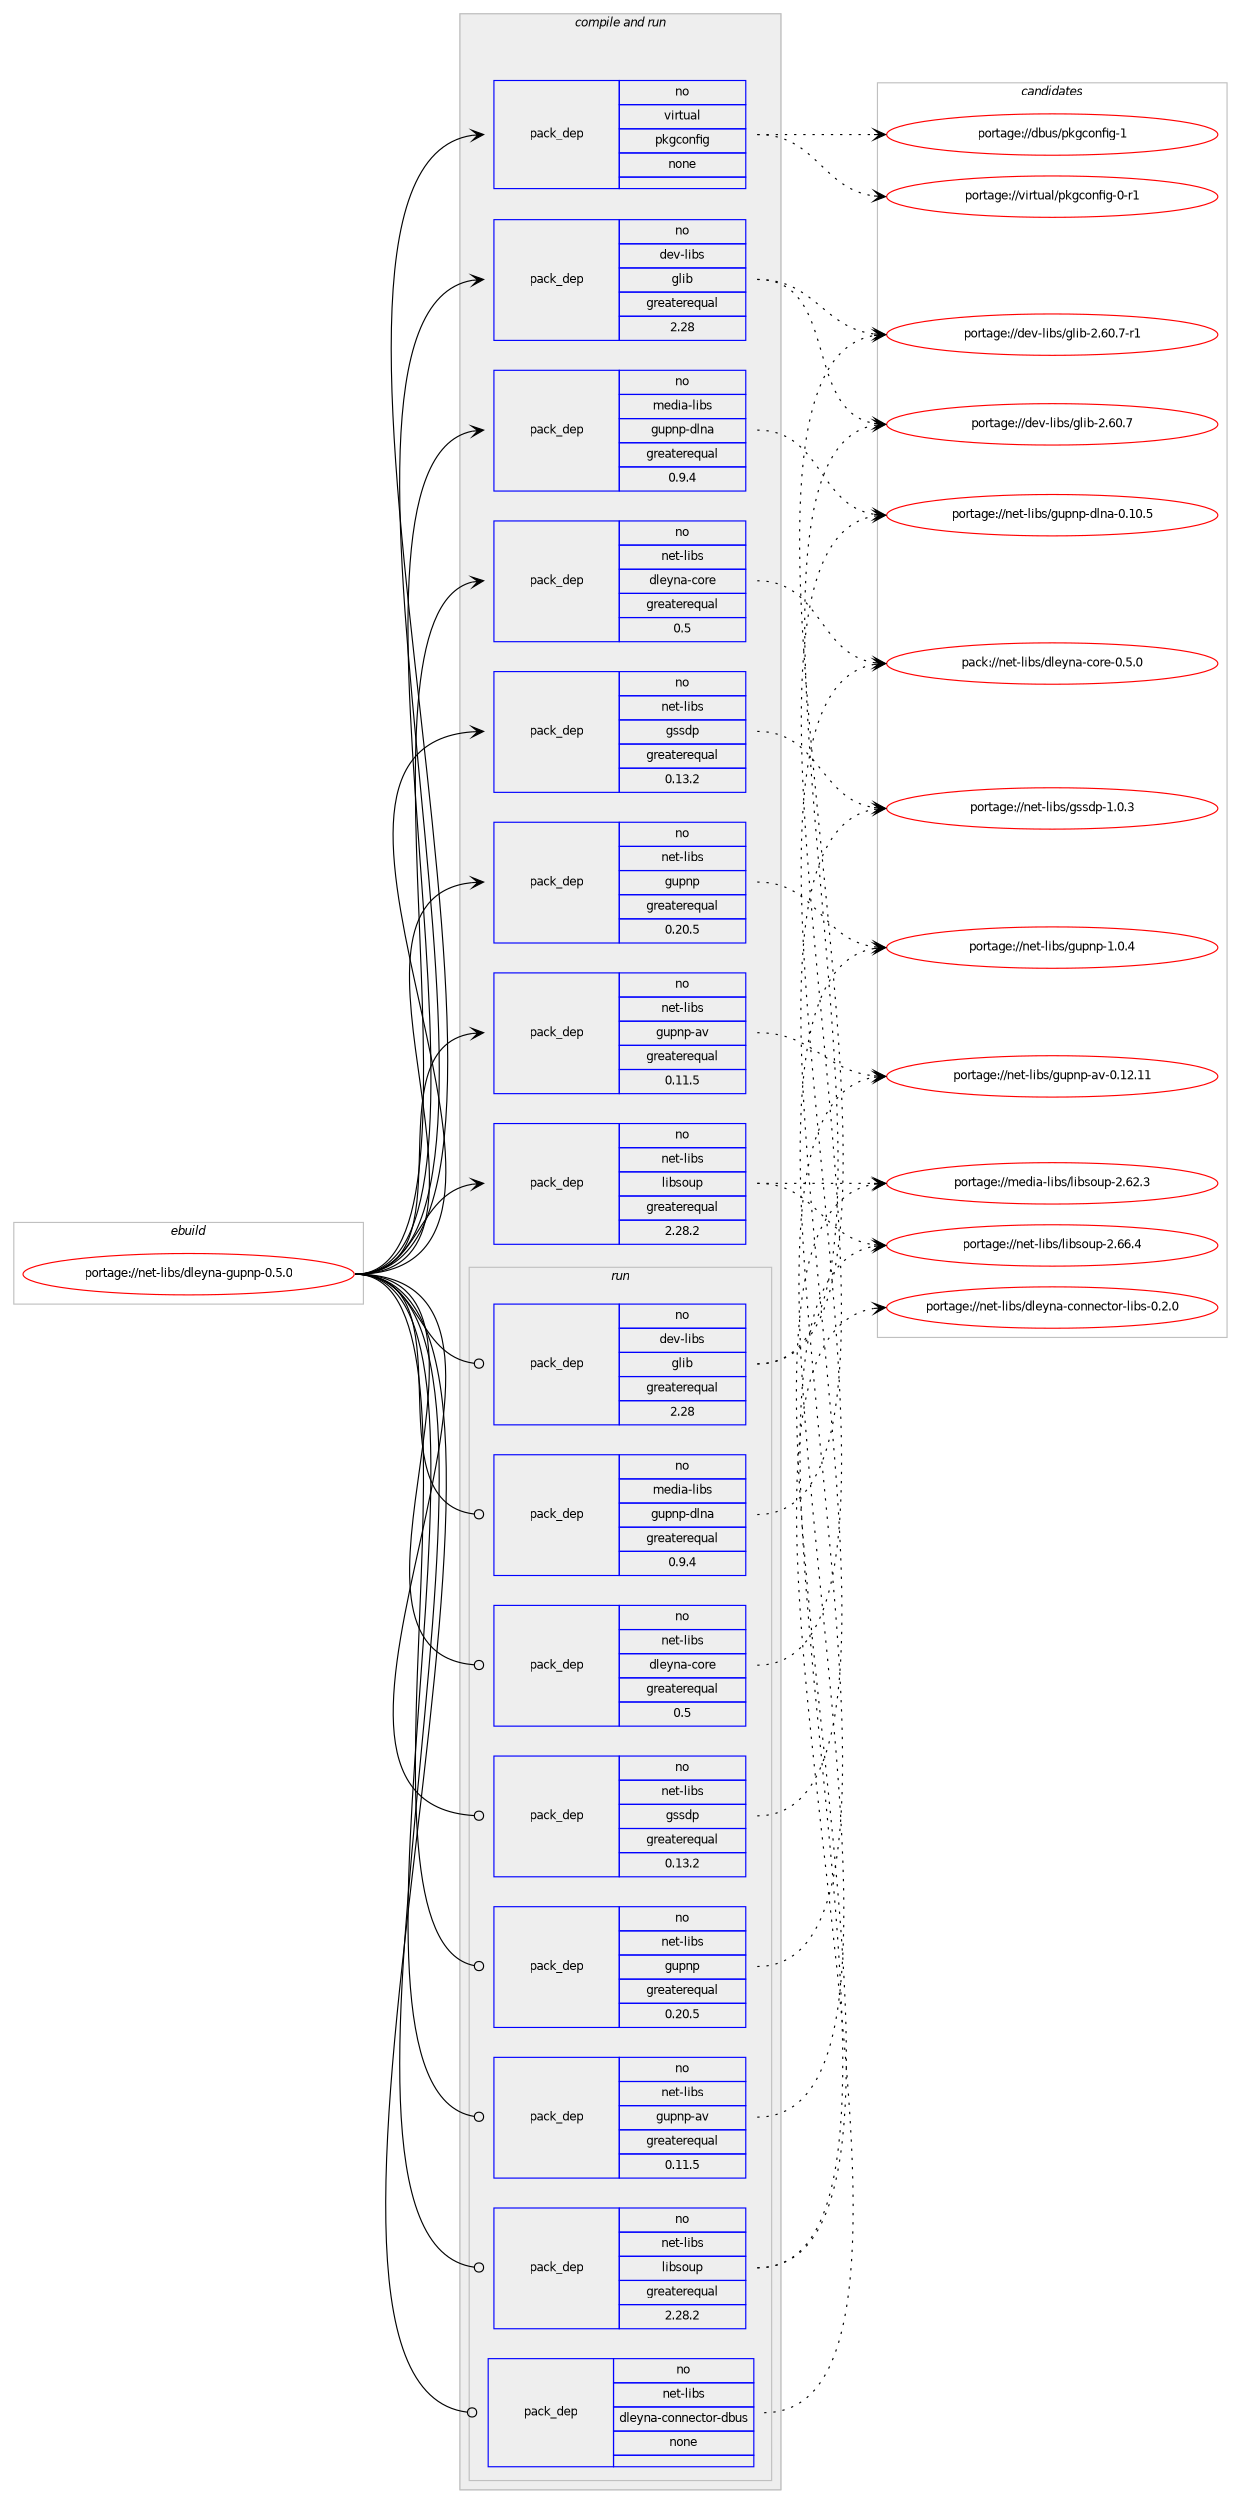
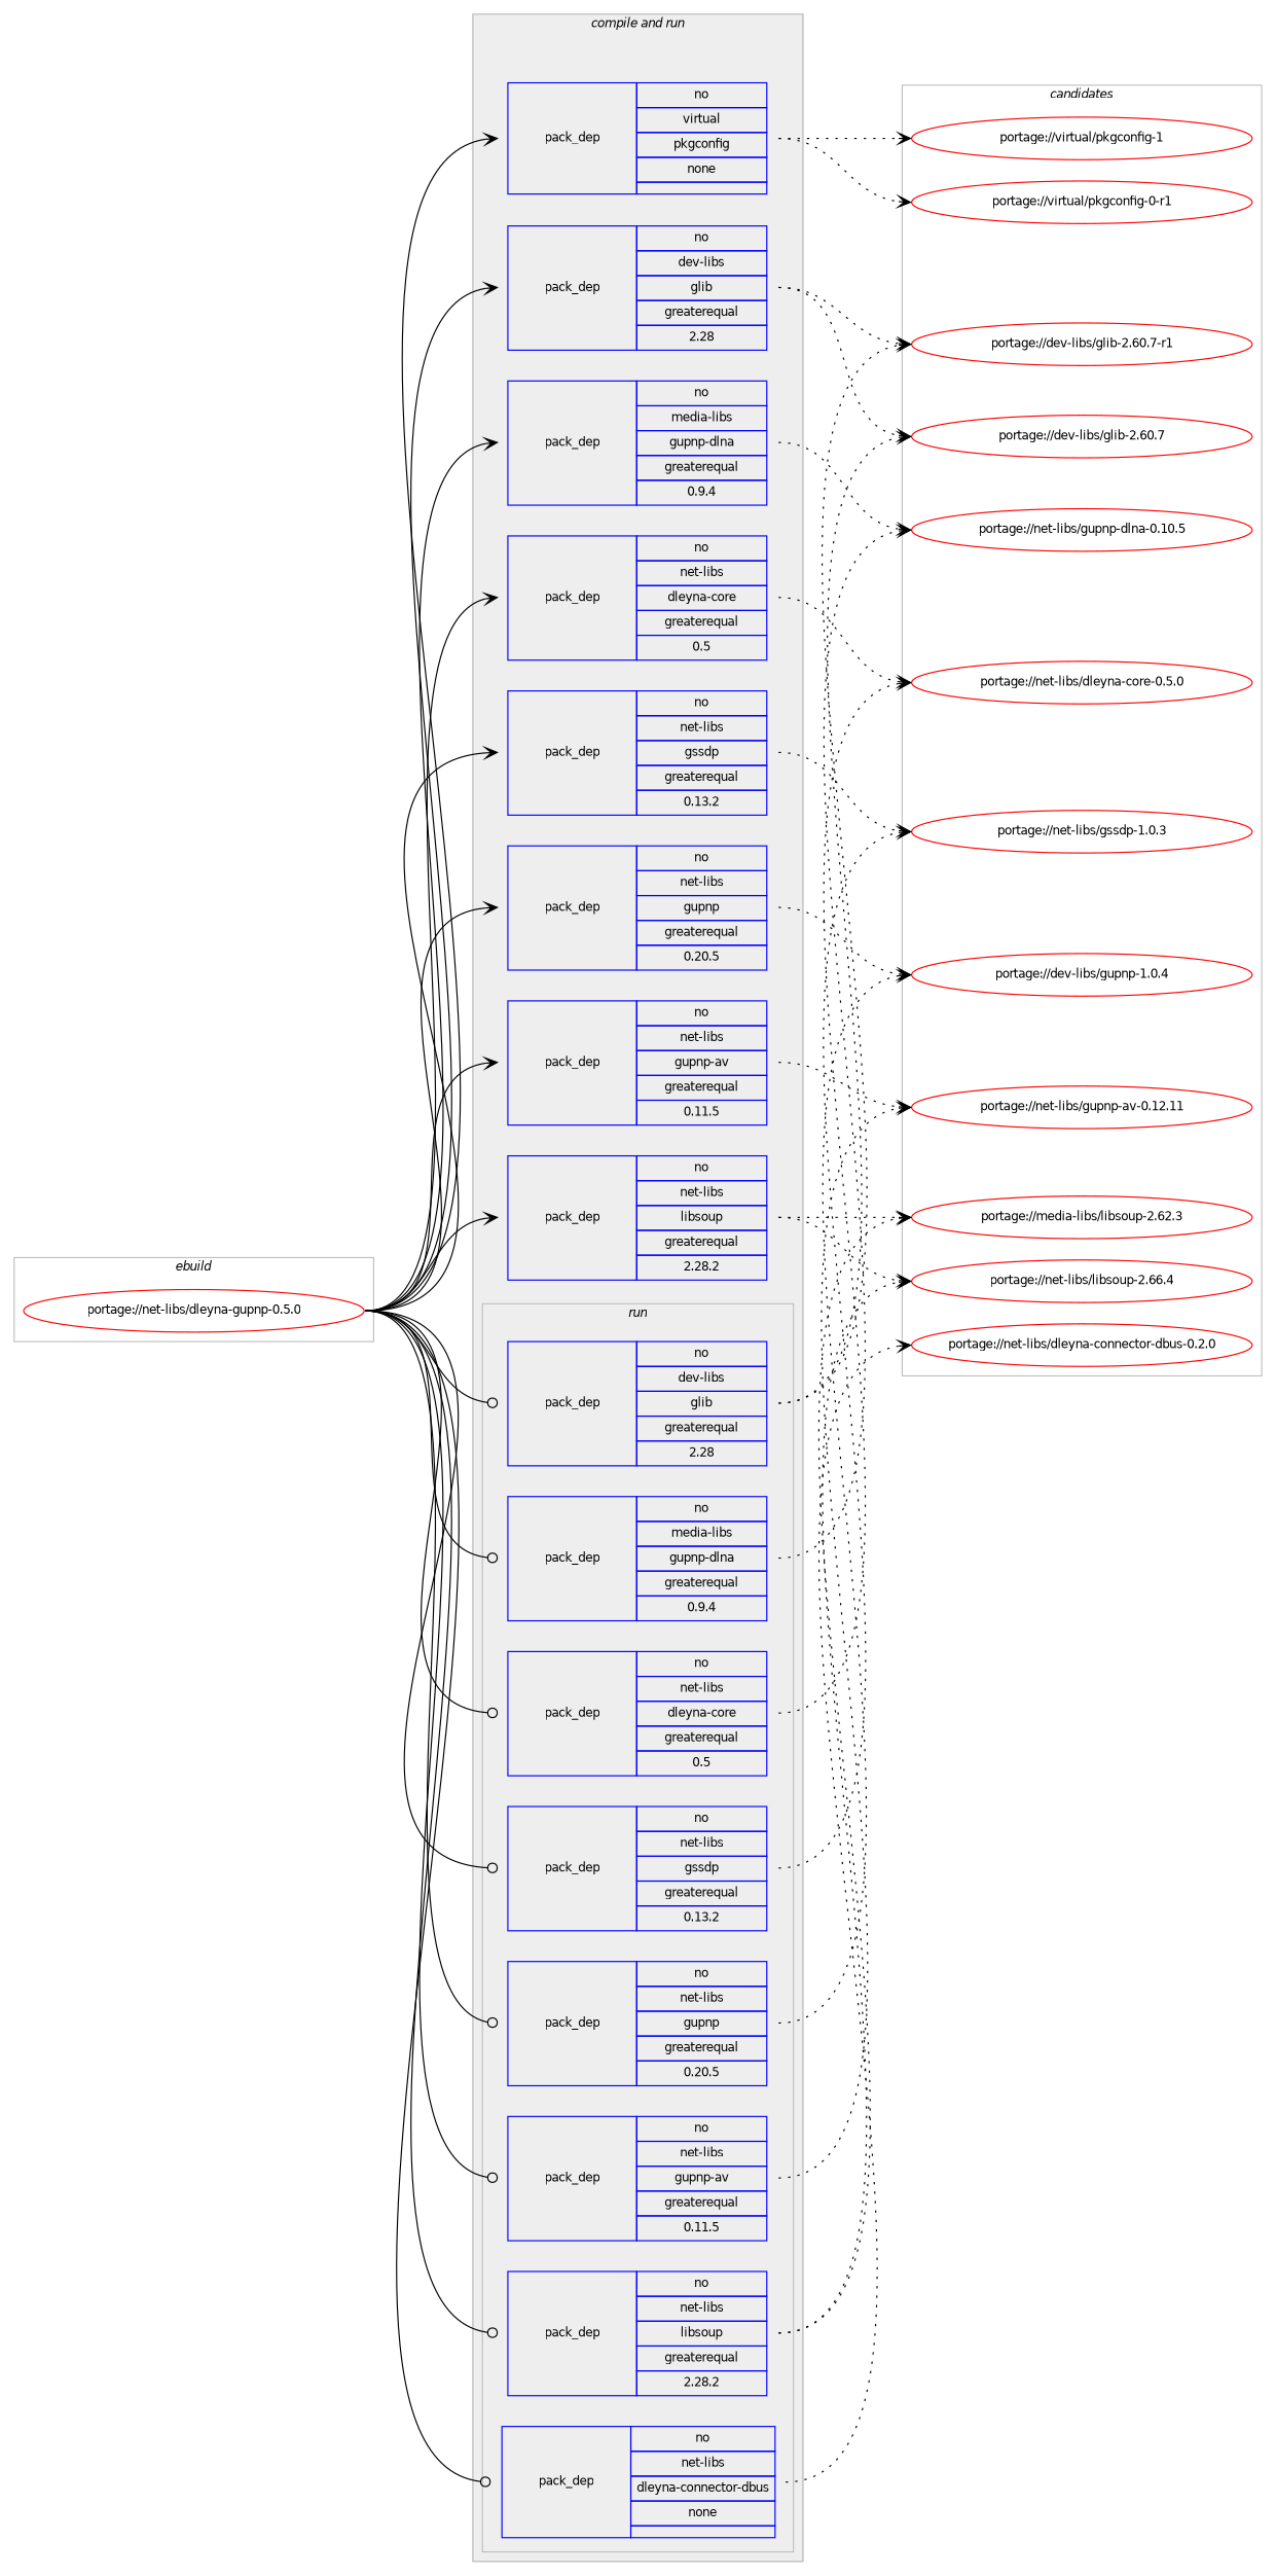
  digraph {
    compound=true
    concentrate=true
    fontname=Helvetica
    fontsize=10
    newrank=true
    rankdir=LR
    ranksep=1.5
    node [color=blue fontname=Helvetica fontsize=10 shape=none]
    edge [arrowhead=vee headport=w style=dotted tailport=e weight=100]
    n1 [color=red label="portage://net-libs/dleyna-gupnp-0.5.0" width=4 shape=""]
    n2 [label=<<TABLE BORDER="0" CELLBORDER="1" CELLSPACING="0" CELLPADDING="4" WIDTH="220"><TR><TD ROWSPAN="6" CELLPADDING="30">pack_dep</TD></TR><TR><TD WIDTH="110">no</TD></TR><TR><TD>dev-libs</TD></TR><TR><TD>glib</TD></TR><TR><TD>greaterequal</TD></TR><TR><TD>2.28</TD></TR></TABLE>>]
    n3 [label=<<TABLE BORDER="0" CELLBORDER="1" CELLSPACING="0" CELLPADDING="4" WIDTH="220"><TR><TD ROWSPAN="6" CELLPADDING="30">pack_dep</TD></TR><TR><TD WIDTH="110">no</TD></TR><TR><TD>media-libs</TD></TR><TR><TD>gupnp-dlna</TD></TR><TR><TD>greaterequal</TD></TR><TR><TD>0.9.4</TD></TR></TABLE>>]
    n4 [label=<<TABLE BORDER="0" CELLBORDER="1" CELLSPACING="0" CELLPADDING="4" WIDTH="220"><TR><TD ROWSPAN="6" CELLPADDING="30">pack_dep</TD></TR><TR><TD WIDTH="110">no</TD></TR><TR><TD>net-libs</TD></TR><TR><TD>dleyna-core</TD></TR><TR><TD>greaterequal</TD></TR><TR><TD>0.5</TD></TR></TABLE>>]
    n5 [label=<<TABLE BORDER="0" CELLBORDER="1" CELLSPACING="0" CELLPADDING="4" WIDTH="220"><TR><TD ROWSPAN="6" CELLPADDING="30">pack_dep</TD></TR><TR><TD WIDTH="110">no</TD></TR><TR><TD>net-libs</TD></TR><TR><TD>gssdp</TD></TR><TR><TD>greaterequal</TD></TR><TR><TD>0.13.2</TD></TR></TABLE>>]
    n6 [label=<<TABLE BORDER="0" CELLBORDER="1" CELLSPACING="0" CELLPADDING="4" WIDTH="220"><TR><TD ROWSPAN="6" CELLPADDING="30">pack_dep</TD></TR><TR><TD WIDTH="110">no</TD></TR><TR><TD>net-libs</TD></TR><TR><TD>gupnp</TD></TR><TR><TD>greaterequal</TD></TR><TR><TD>0.20.5</TD></TR></TABLE>>]
    n7 [label=<<TABLE BORDER="0" CELLBORDER="1" CELLSPACING="0" CELLPADDING="4" WIDTH="220"><TR><TD ROWSPAN="6" CELLPADDING="30">pack_dep</TD></TR><TR><TD WIDTH="110">no</TD></TR><TR><TD>net-libs</TD></TR><TR><TD>gupnp-av</TD></TR><TR><TD>greaterequal</TD></TR><TR><TD>0.11.5</TD></TR></TABLE>>]
    n8 [label=<<TABLE BORDER="0" CELLBORDER="1" CELLSPACING="0" CELLPADDING="4" WIDTH="220"><TR><TD ROWSPAN="6" CELLPADDING="30">pack_dep</TD></TR><TR><TD WIDTH="110">no</TD></TR><TR><TD>net-libs</TD></TR><TR><TD>libsoup</TD></TR><TR><TD>greaterequal</TD></TR><TR><TD>2.28.2</TD></TR></TABLE>>]
    n9 [label=<<TABLE BORDER="0" CELLBORDER="1" CELLSPACING="0" CELLPADDING="4" WIDTH="220"><TR><TD ROWSPAN="6" CELLPADDING="30">pack_dep</TD></TR><TR><TD WIDTH="110">no</TD></TR><TR><TD>virtual</TD></TR><TR><TD>pkgconfig</TD></TR><TR><TD>none</TD></TR><TR><TD></TD></TR></TABLE>>]
    n10 [label=<<TABLE BORDER="0" CELLBORDER="1" CELLSPACING="0" CELLPADDING="4" WIDTH="220"><TR><TD ROWSPAN="6" CELLPADDING="30">pack_dep</TD></TR><TR><TD WIDTH="110">no</TD></TR><TR><TD>dev-libs</TD></TR><TR><TD>glib</TD></TR><TR><TD>greaterequal</TD></TR><TR><TD>2.28</TD></TR></TABLE>>]
    n11 [label=<<TABLE BORDER="0" CELLBORDER="1" CELLSPACING="0" CELLPADDING="4" WIDTH="220"><TR><TD ROWSPAN="6" CELLPADDING="30">pack_dep</TD></TR><TR><TD WIDTH="110">no</TD></TR><TR><TD>media-libs</TD></TR><TR><TD>gupnp-dlna</TD></TR><TR><TD>greaterequal</TD></TR><TR><TD>0.9.4</TD></TR></TABLE>>]
    n12 [label=<<TABLE BORDER="0" CELLBORDER="1" CELLSPACING="0" CELLPADDING="4" WIDTH="220"><TR><TD ROWSPAN="6" CELLPADDING="30">pack_dep</TD></TR><TR><TD WIDTH="110">no</TD></TR><TR><TD>net-libs</TD></TR><TR><TD>dleyna-connector-dbus</TD></TR><TR><TD>none</TD></TR><TR><TD></TD></TR></TABLE>>]
    n13 [label=<<TABLE BORDER="0" CELLBORDER="1" CELLSPACING="0" CELLPADDING="4" WIDTH="220"><TR><TD ROWSPAN="6" CELLPADDING="30">pack_dep</TD></TR><TR><TD WIDTH="110">no</TD></TR><TR><TD>net-libs</TD></TR><TR><TD>dleyna-core</TD></TR><TR><TD>greaterequal</TD></TR><TR><TD>0.5</TD></TR></TABLE>>]
    n14 [label=<<TABLE BORDER="0" CELLBORDER="1" CELLSPACING="0" CELLPADDING="4" WIDTH="220"><TR><TD ROWSPAN="6" CELLPADDING="30">pack_dep</TD></TR><TR><TD WIDTH="110">no</TD></TR><TR><TD>net-libs</TD></TR><TR><TD>gssdp</TD></TR><TR><TD>greaterequal</TD></TR><TR><TD>0.13.2</TD></TR></TABLE>>]
    n15 [label=<<TABLE BORDER="0" CELLBORDER="1" CELLSPACING="0" CELLPADDING="4" WIDTH="220"><TR><TD ROWSPAN="6" CELLPADDING="30">pack_dep</TD></TR><TR><TD WIDTH="110">no</TD></TR><TR><TD>net-libs</TD></TR><TR><TD>gupnp</TD></TR><TR><TD>greaterequal</TD></TR><TR><TD>0.20.5</TD></TR></TABLE>>]
    n16 [label=<<TABLE BORDER="0" CELLBORDER="1" CELLSPACING="0" CELLPADDING="4" WIDTH="220"><TR><TD ROWSPAN="6" CELLPADDING="30">pack_dep</TD></TR><TR><TD WIDTH="110">no</TD></TR><TR><TD>net-libs</TD></TR><TR><TD>gupnp-av</TD></TR><TR><TD>greaterequal</TD></TR><TR><TD>0.11.5</TD></TR></TABLE>>]
    n17 [label=<<TABLE BORDER="0" CELLBORDER="1" CELLSPACING="0" CELLPADDING="4" WIDTH="220"><TR><TD ROWSPAN="6" CELLPADDING="30">pack_dep</TD></TR><TR><TD WIDTH="110">no</TD></TR><TR><TD>net-libs</TD></TR><TR><TD>libsoup</TD></TR><TR><TD>greaterequal</TD></TR><TR><TD>2.28.2</TD></TR></TABLE>>]
    n18 [color=red label="portage://dev-libs/glib-2.60.7-r1" width=4 shape=""]
    n19 [color=red label="portage://dev-libs/glib-2.60.7" width=4 shape=""]
    n20 [color=red label="portage://net-libs/gupnp-dlna-0.10.5" width=4 shape=""]
-   n21 [color=red label="pack://net-libs/dleyna-core-0.5.0" width=4 shape=""]
+   n21 [color=red label="portage://net-libs/dleyna-core-0.5.0" width=4 shape=""]
    n22 [color=red label="portage://net-libs/gssdp-1.0.3" width=4 shape=""]
-   n23 [color=red label="portage://net-libs/gupnp-1.0.4" width=4 shape=""]
+   n23 [color=red label="portage://dev-libs/gupnp-1.0.4" width=4 shape=""]
    n24 [color=red label="portage://net-libs/gupnp-av-0.12.11" width=4 shape=""]
    n25 [color=red label="portage://net-libs/libsoup-2.66.4" width=4 shape=""]
    n26 [color=red label="portage://media-libs/libsoup-2.62.3" width=4 shape=""]
-   n27 [color=red label="portage://dbus/pkgconfig-1" width=4 shape=""]
+   n27 [color=red label="portage://virtual/pkgconfig-1" width=4 shape=""]
    n28 [color=red label="portage://virtual/pkgconfig-0-r1" width=4 shape=""]
-   n29 [color=red label="portage://net-libs/dleyna-connector-libs-0.2.0" width=4 shape=""]
+   n29 [color=red label="portage://net-libs/dleyna-connector-dbus-0.2.0" width=4 shape=""]
    subgraph cluster_1 {
      color=gray
      label=<<i>ebuild</i>>
      rank=same
      n1
    }
    subgraph cluster_2 {
      color=gray
      label=<<i>dependencies</i>>
      subgraph cluster_3 {
        color=gray
        fillcolor="#eeeeee"
        label=<<i>compile</i>>
        style=filled
        subgraph sub_4 {
          color=gray
          fillcolor="#eeeeee"
          label=<<i>compile</i>>
          style=filled
          n2
        }
        subgraph sub_5 {
          color=gray
          fillcolor="#eeeeee"
          label=<<i>compile</i>>
          style=filled
          n3
        }
        subgraph sub_6 {
          color=gray
          fillcolor="#eeeeee"
          label=<<i>compile</i>>
          style=filled
          n4
        }
        subgraph sub_7 {
          color=gray
          fillcolor="#eeeeee"
          label=<<i>compile</i>>
          style=filled
          n5
        }
        subgraph sub_8 {
          color=gray
          fillcolor="#eeeeee"
          label=<<i>compile</i>>
          style=filled
          n6
        }
        subgraph sub_9 {
          color=gray
          fillcolor="#eeeeee"
          label=<<i>compile</i>>
          style=filled
          n7
        }
        subgraph sub_10 {
          color=gray
          fillcolor="#eeeeee"
          label=<<i>compile</i>>
          style=filled
          n8
        }
        subgraph sub_11 {
          color=gray
          fillcolor="#eeeeee"
          label=<<i>compile</i>>
          style=filled
          n9
        }
      }
      subgraph cluster_12 {
        color=gray
        fillcolor="#eeeeee"
        label=<<i>compile and run</i>>
        style=filled
      }
      subgraph cluster_13 {
        color=gray
        fillcolor="#eeeeee"
        label=<<i>run</i>>
        style=filled
        subgraph sub_14 {
          color=gray
          fillcolor="#eeeeee"
          label=<<i>run</i>>
          style=filled
          n10
        }
        subgraph sub_15 {
          color=gray
          fillcolor="#eeeeee"
          label=<<i>run</i>>
          style=filled
          n11
        }
        subgraph sub_16 {
          color=gray
          fillcolor="#eeeeee"
          label=<<i>run</i>>
          style=filled
          n12
        }
        subgraph sub_17 {
          color=gray
          fillcolor="#eeeeee"
          label=<<i>run</i>>
          style=filled
          n13
        }
        subgraph sub_18 {
          color=gray
          fillcolor="#eeeeee"
          label=<<i>run</i>>
          style=filled
          n14
        }
        subgraph sub_19 {
          color=gray
          fillcolor="#eeeeee"
          label=<<i>run</i>>
          style=filled
          n15
        }
        subgraph sub_20 {
          color=gray
          fillcolor="#eeeeee"
          label=<<i>run</i>>
          style=filled
          n16
        }
        subgraph sub_21 {
          color=gray
          fillcolor="#eeeeee"
          label=<<i>run</i>>
          style=filled
          n17
        }
      }
    }
    subgraph cluster_22 {
      color=gray
      label=<<i>candidates</i>>
      rank=same
      subgraph sub_23 {
        color=black
        label=<<i>candidates</i>>
        nodesep=1
        rank=same
        n18
        n19
      }
      subgraph sub_24 {
        color=black
        label=<<i>candidates</i>>
        nodesep=1
        rank=same
        n20
      }
      subgraph sub_25 {
        color=black
        label=<<i>candidates</i>>
        nodesep=1
        rank=same
        n21
      }
      subgraph sub_26 {
        color=black
        label=<<i>candidates</i>>
        nodesep=1
        rank=same
        n22
      }
      subgraph sub_27 {
        color=black
        label=<<i>candidates</i>>
        nodesep=1
        rank=same
        n23
      }
      subgraph sub_28 {
        color=black
        label=<<i>candidates</i>>
        nodesep=1
        rank=same
        n24
      }
      subgraph sub_29 {
        color=black
        label=<<i>candidates</i>>
        nodesep=1
        rank=same
        n25
        n26
      }
      subgraph sub_30 {
        color=black
        label=<<i>candidates</i>>
        nodesep=1
        rank=same
        n27
        n28
      }
      subgraph sub_31 {
        color=black
        label=<<i>candidates</i>>
        nodesep=1
        rank=same
        n18
        n19
      }
      subgraph sub_32 {
        color=black
        label=<<i>candidates</i>>
        nodesep=1
        rank=same
        n20
      }
      subgraph sub_33 {
        color=black
        label=<<i>candidates</i>>
        nodesep=1
        rank=same
        n29
      }
      subgraph sub_34 {
        color=black
        label=<<i>candidates</i>>
        nodesep=1
        rank=same
        n21
      }
      subgraph sub_35 {
        color=black
        label=<<i>candidates</i>>
        nodesep=1
        rank=same
        n22
      }
      subgraph sub_36 {
        color=black
        label=<<i>candidates</i>>
        nodesep=1
        rank=same
        n23
      }
      subgraph sub_37 {
        color=black
        label=<<i>candidates</i>>
        nodesep=1
        rank=same
        n24
      }
      subgraph sub_38 {
        color=black
        label=<<i>candidates</i>>
        nodesep=1
        rank=same
        n25
        n26
      }
    }
    n1 -> n2 [style=solid weight=20]
    n1 -> n3 [style=solid weight=20]
    n1 -> n4 [style=solid weight=20]
    n1 -> n5 [style=solid weight=20]
    n1 -> n6 [style=solid weight=20]
    n1 -> n7 [style=solid weight=20]
    n1 -> n8 [style=solid weight=20]
    n1 -> n9 [style=solid weight=20]
    n1 -> n10 [arrowhead=odot style=solid weight=20]
    n1 -> n11 [arrowhead=odot style=solid weight=20]
    n1 -> n12 [arrowhead=odot style=solid weight=20]
    n1 -> n13 [arrowhead=odot style=solid weight=20]
    n1 -> n14 [arrowhead=odot style=solid weight=20]
    n1 -> n15 [arrowhead=odot style=solid weight=20]
    n1 -> n16 [arrowhead=odot style=solid weight=20]
    n1 -> n17 [arrowhead=odot style=solid weight=20]
    n2 -> n18
    n2 -> n19
    n3 -> n20
    n4 -> n21
    n5 -> n22
    n6 -> n23
    n7 -> n24
    n8 -> n25
    n8 -> n26
    n9 -> n27
    n9 -> n28
    n10 -> n18
    n10 -> n19
    n11 -> n20
    n12 -> n29
    n13 -> n21
    n14 -> n22
    n15 -> n23
    n16 -> n24
    n17 -> n25
    n17 -> n26
  }
